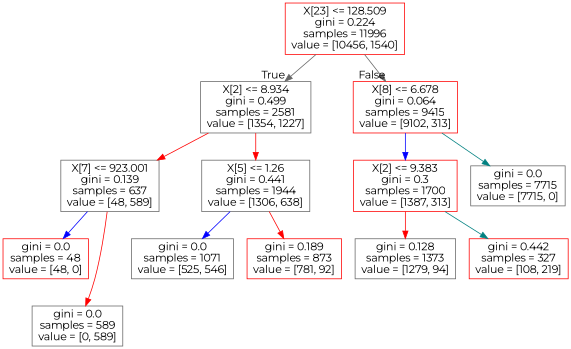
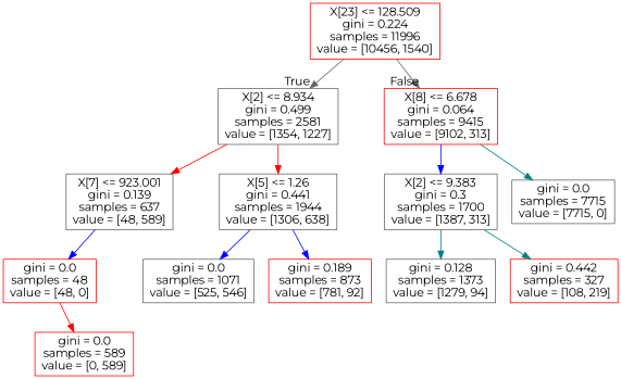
  digraph {
    fontname=Montserrat
    node [color=gray40 fontname=Montserrat shape=box]
    edge [color=red fontname=Montserrat]
    n1 [color=red label="X[23] <= 128.509\ngini = 0.224\nsamples = 11996\nvalue = [10456, 1540]"]
    n2 [label="X[2] <= 8.934\ngini = 0.499\nsamples = 2581\nvalue = [1354, 1227]"]
    n3 [color=red label="X[8] <= 6.678\ngini = 0.064\nsamples = 9415\nvalue = [9102, 313]"]
    n4 [label="X[7] <= 923.001\ngini = 0.139\nsamples = 637\nvalue = [48, 589]"]
    n5 [label="X[5] <= 1.26\ngini = 0.441\nsamples = 1944\nvalue = [1306, 638]"]
-   n6 [color=red label="X[2] <= 9.383\ngini = 0.3\nsamples = 1700\nvalue = [1387, 313]"]
+   n6 [label="X[2] <= 9.383\ngini = 0.3\nsamples = 1700\nvalue = [1387, 313]"]
    n7 [label="gini = 0.0\nsamples = 7715\nvalue = [7715, 0]"]
    n8 [color=red label="gini = 0.0\nsamples = 48\nvalue = [48, 0]"]
-   n9 [label="gini = 0.0\nsamples = 589\nvalue = [0, 589]"]
+   n9 [color=red label="gini = 0.0\nsamples = 589\nvalue = [0, 589]"]
    n10 [label="gini = 0.0\nsamples = 1071\nvalue = [525, 546]"]
    n11 [color=red label="gini = 0.189\nsamples = 873\nvalue = [781, 92]"]
    n12 [label="gini = 0.128\nsamples = 1373\nvalue = [1279, 94]"]
    n13 [color=red label="gini = 0.442\nsamples = 327\nvalue = [108, 219]"]
    n1 -> n2 [color=gray40 headlabel=True labelangle=45 labeldistance=2.5]
    n1 -> n3 [color=gray40 headlabel=False labelangle=-45 labeldistance=2.5]
    n2 -> n4
    n2 -> n5
    n3 -> n6 [color=blue]
    n3 -> n7 [color=teal]
    n4 -> n8 [color=blue]
-   n4 -> n9
+   n8 -> n9
    n5 -> n10 [color=blue]
-   n5 -> n11
-   n6 -> n12
+   n5 -> n11 [color=blue]
+   n6 -> n12 [color=teal]
    n6 -> n13 [color=teal]
  }
